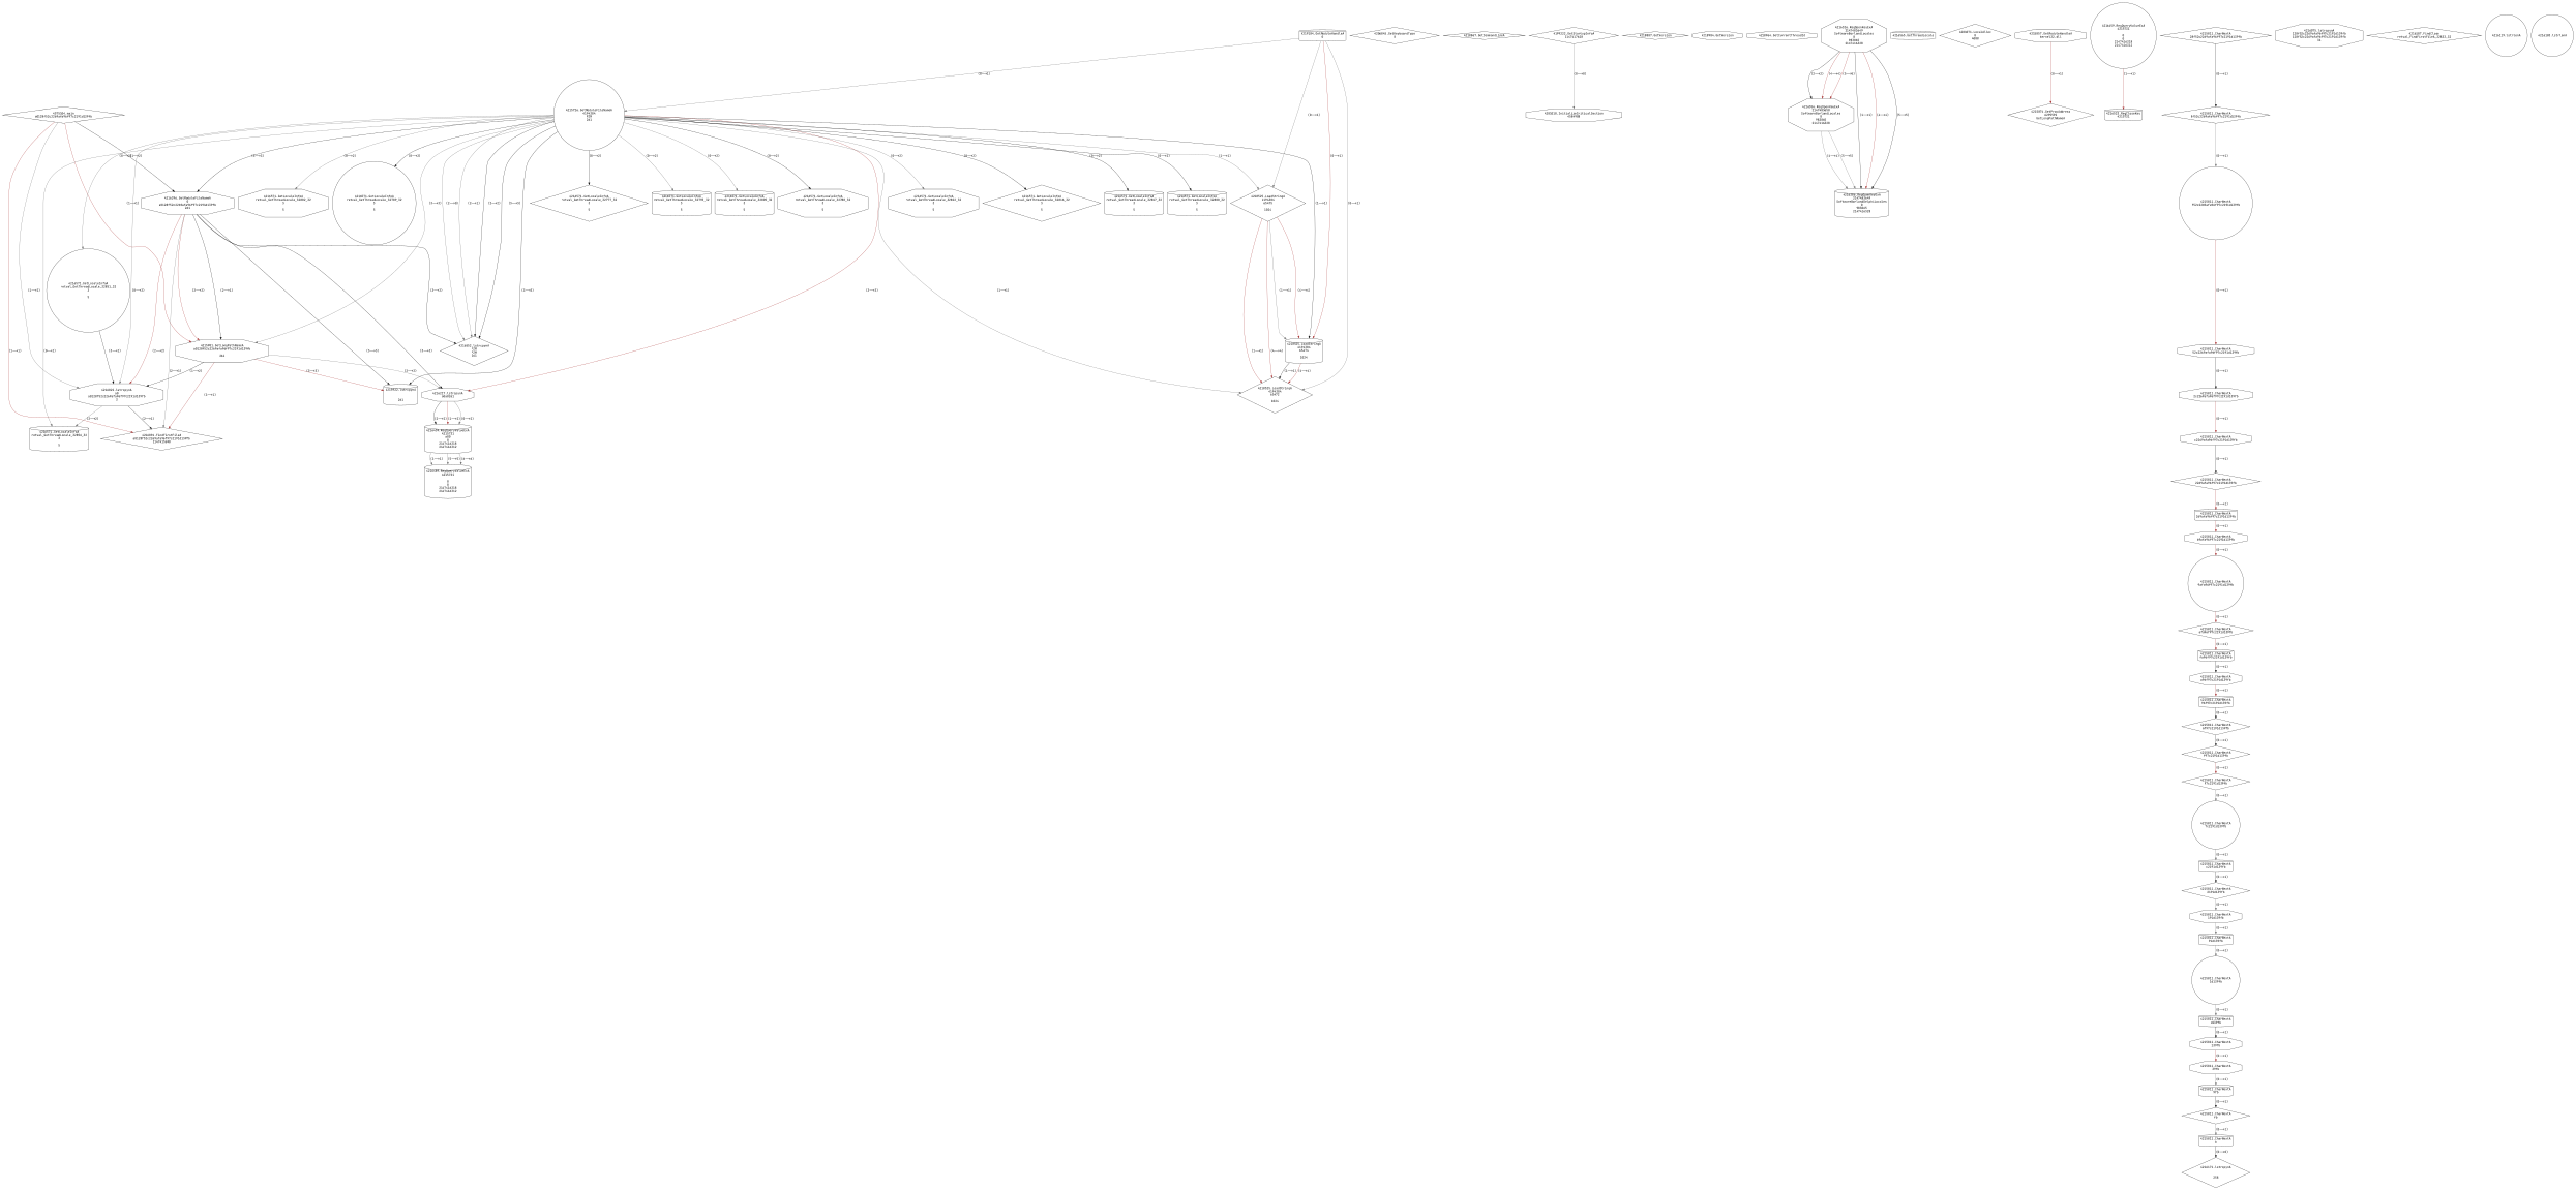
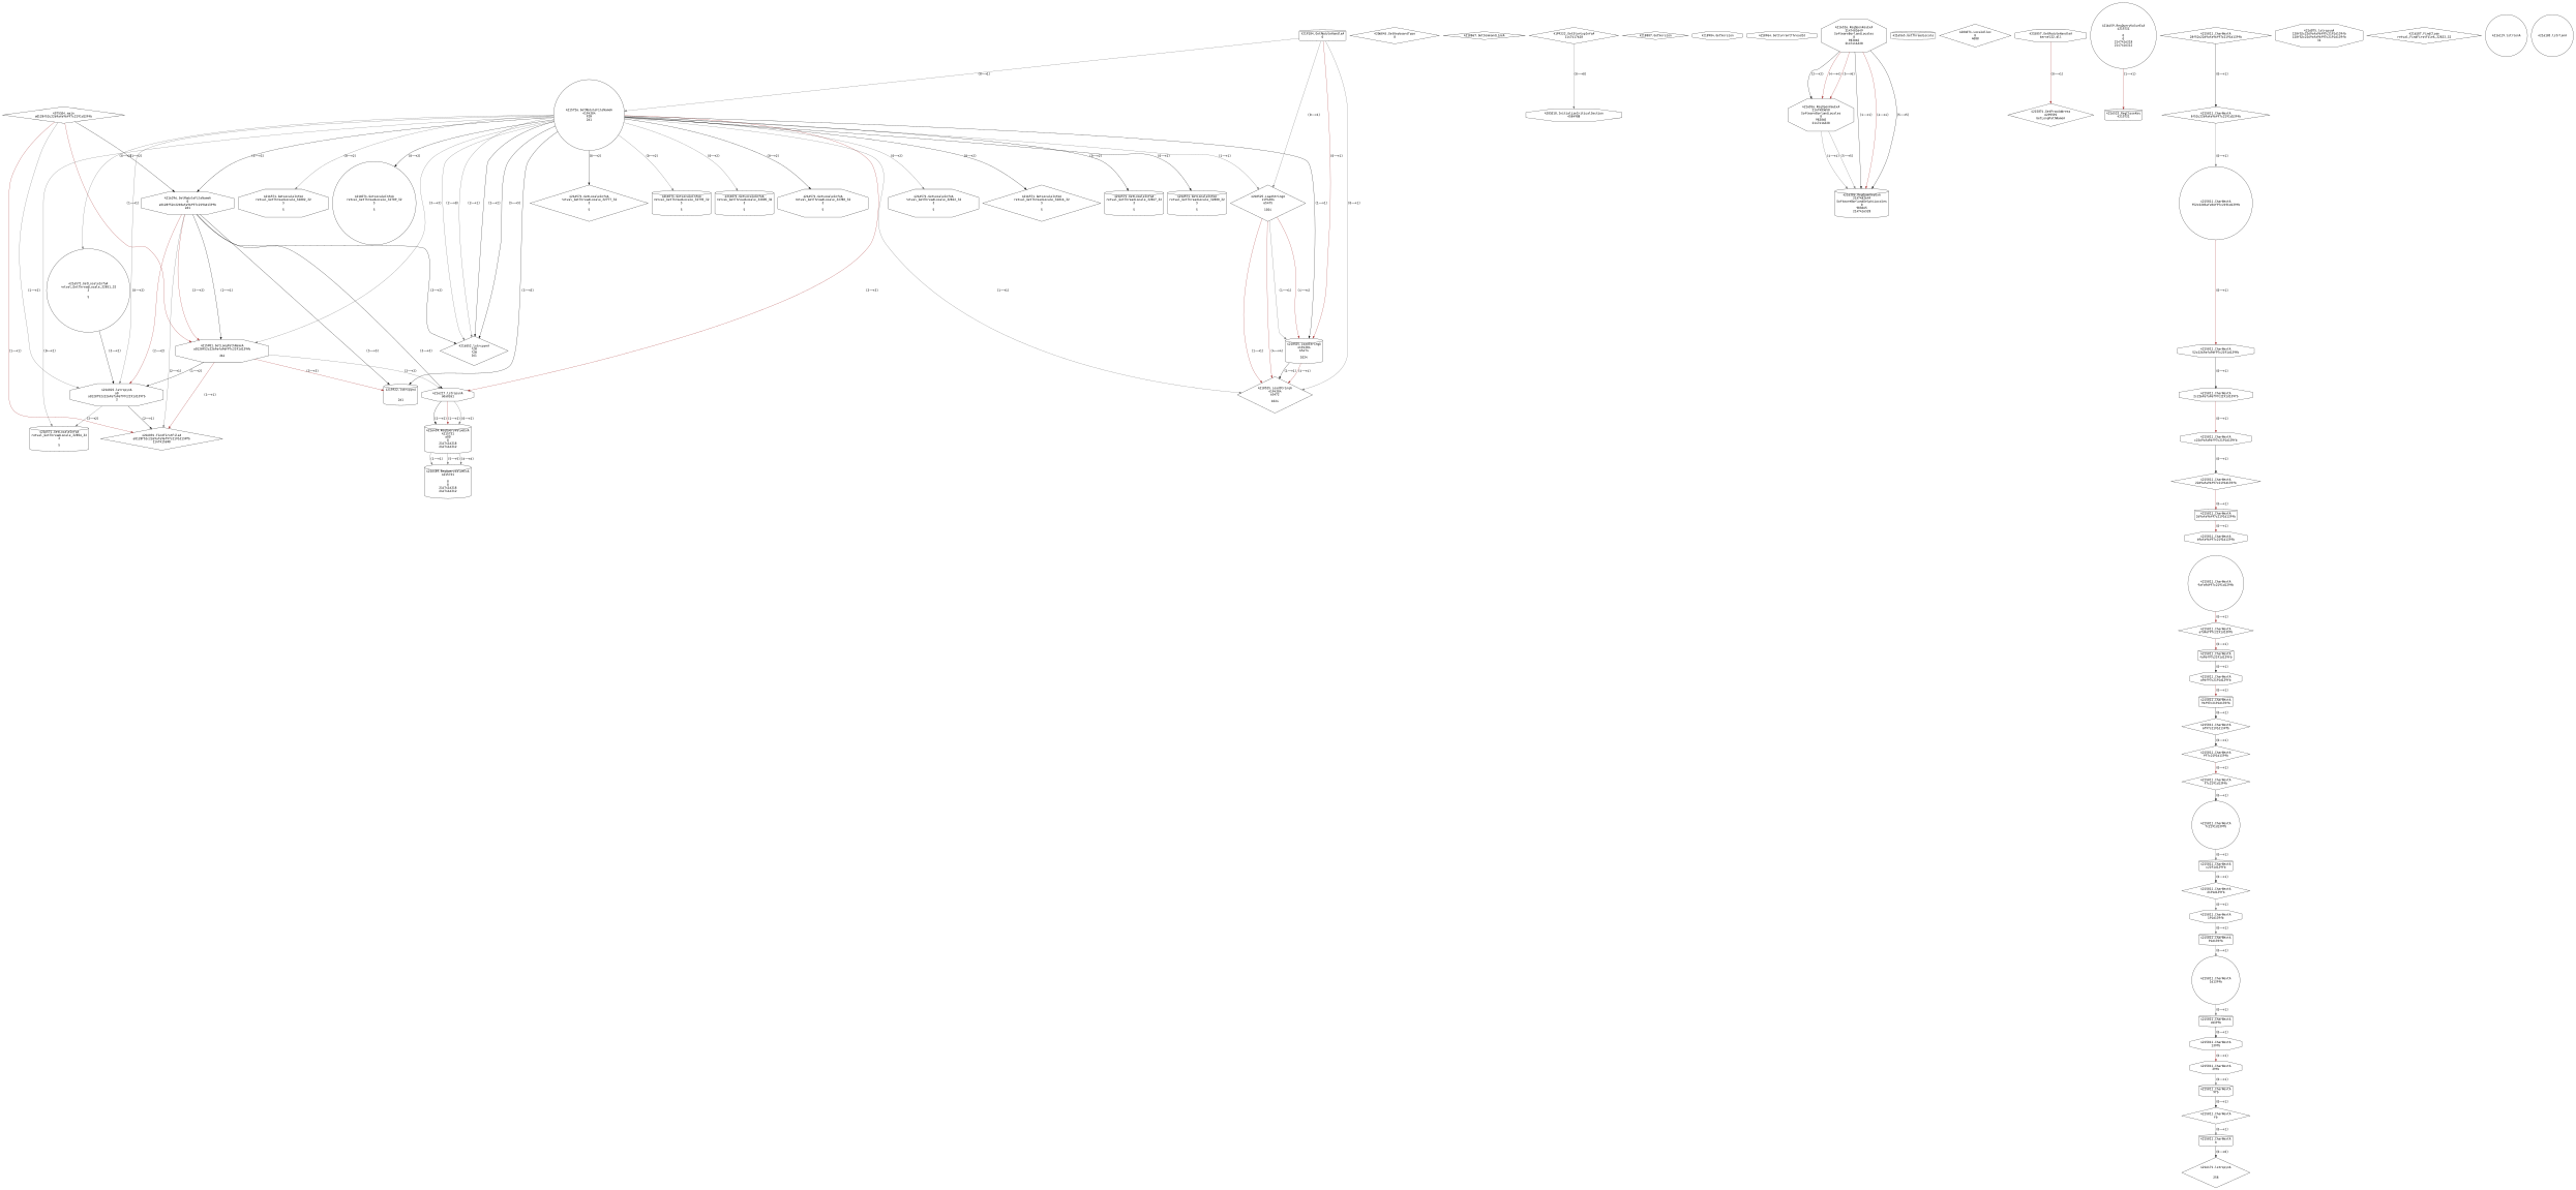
  digraph {
    fontname="JetBrains Mono"
    node [fontname="JetBrains Mono" shape=diamond]
    edge [color=gray40 fontname="JetBrains Mono"]
    n1 [label="4575104.main\na0128f52c2269afa96f97c2191d139fb"]
    n2 [label="4216296.GetModuleFileNameA\n0\na0128f52c2269afa96f97c2191d139fb\n261" shape=octagon]
    n3 [label="4215901.GetLongPathNameA\na0128f52c2269afa96f97c2191d139fb\n\n261" shape=octagon]
    n4 [label="4216022.lstrcpynA\na0\na0128f52c2269afa96f97c2191d139fb\n3" shape=octagon]
    n5 [label="4216094.FindFirstFileA\na0128f52c2269afa96f97c2191d139fb\n2147415690"]
    n6 [label="4216552.lstrcpynA\nPZM\nPZM\n261"]
    n7 [label="4215922.lstrcpynA\n\n\n261" shape=cylinder]
    n8 [label="4216217.lstrcpynA\na0a0261" shape=octagon]
    n9 [label="4216571.GetLocaleInfoA\nretval_GetThreadLocale_32856_32\n3\n\n5" shape=cylinder]
    n10 [label="4219184.GetModuleHandleA\n0" shape=cylinder]
    n11 [label="4215726.GetModuleFileNameA\n4194304\nPZM\n261" shape=circle]
    n12 [label="4218525.LoadStringA\n4194304\n65475\n\n1024"]
    n13 [label="4218525.LoadStringA\n4194304\n65474\n\n1024" shape=cylinder]
    n14 [label="4218525.LoadStringA\n4194304\n65472\n\n1024"]
    n15 [label="4216571.GetLocaleInfoA\nretval_GetThreadLocale_32777_32\n3\n\n5"]
    n16 [label="4216571.GetLocaleInfoA\nretval_GetThreadLocale_32793_32\n3\n\n5" shape=cylinder]
    n17 [label="4216571.GetLocaleInfoA\nretval_GetThreadLocale_32805_32\n3\n\n5" shape=cylinder]
    n18 [label="4216571.GetLocaleInfoA\nretval_GetThreadLocale_32788_32\n3\n\n5" shape=octagon]
    n19 [label="4216571.GetLocaleInfoA\nretval_GetThreadLocale_32822_32\n3\n\n5" shape=octagon]
    n20 [label="4216571.GetLocaleInfoA\nretval_GetThreadLocale_32816_32\n3\n\n5"]
    n21 [label="4216571.GetLocaleInfoA\nretval_GetThreadLocale_32817_32\n3\n\n5" shape=cylinder]
    n22 [label="4216571.GetLocaleInfoA\nretval_GetThreadLocale_32800_32\n3\n\n5" shape=cylinder]
    n23 [label="4216571.GetLocaleInfoA\nretval_GetThreadLocale_32802_32\n3\n\n5" shape=octagon]
    n24 [label="4216571.GetLocaleInfoA\nretval_GetThreadLocale_32851_32\n3\n\n5" shape=circle]
    n25 [label="4216571.GetLocaleInfoA\nretval_GetThreadLocale_32789_32\n3\n\n5" shape=circle]
    n26 [label="4206845.GetKeyboardType\n0"]
    n27 [label="4218867.GetCommandLineA\n"]
    n28 [label="4199222.GetStartupInfoA\n2147417628"]
    n29 [label="4201010.InitializeCriticalSection\n4584908" shape=octagon]
    n30 [label="4218887.GetVersion\n"]
    n31 [label="4218904.GetVersion\n" shape=octagon]
    n32 [label="4218964.GetCurrentThreadId\n" shape=octagon]
    n33 [label="4216459.RegQueryValueExA\n4215731\na00\n0\n2147416318\n2147416312" shape=cylinder]
    n34 [label="4216326.RegOpenKeyExA\n2147483649\nSoftware\Borland\Locales\n0\n983065\n2147416328" shape=octagon]
    n35 [label="4216356.RegOpenKeyExA\n2147483650\nSoftware\Borland\Locales\n0\n983065\n2147416328" shape=octagon]
    n36 [label="4216386.RegOpenKeyExA\n2147483649\nSoftware\Borland\Delphi\Locales\n0\n983065\n2147416328" shape=cylinder]
    n37 [label="4216565.GetThreadLocale\n" shape=cylinder]
    n38 [label="4201071.LocalAlloc\n0\n4088"]
    n39 [label="4215857.GetModuleHandleA\nkernel32.dll" shape=octagon]
    n40 [label="4215874.GetProcAddress\n6295592\nGetLongPathNameA"]
    n41 [label="4216459.RegQueryValueExA\n4215731\n\n0\n0\n2147416318\n2147416312" shape=circle]
    n42 [label="4216523.RegCloseKey\n4215731" shape=cylinder]
    n43 [label="4215811.CharNextA\n28f52c2269afa96f97c2191d139fb"]
    n44 [label="4215811.CharNextA\n8f52c2269afa96f97c2191d139fb"]
    n45 [label="4215811.CharNextA\nf52c2269afa96f97c2191d139fb" shape=circle]
    n46 [label="4215811.CharNextA\n52c2269afa96f97c2191d139fb" shape=octagon]
    n47 [label="4215811.CharNextA\n2c2269afa96f97c2191d139fb" shape=octagon]
    n48 [label="4215811.CharNextA\nc2269afa96f97c2191d139fb" shape=octagon]
    n49 [label="4215811.CharNextA\n2269afa96f97c2191d139fb"]
    n50 [label="4215811.CharNextA\n269afa96f97c2191d139fb" shape=cylinder]
    n51 [label="4215811.CharNextA\n69afa96f97c2191d139fb" shape=octagon]
    n52 [label="4215811.CharNextA\n9afa96f97c2191d139fb" shape=circle]
    n53 [label="4215811.CharNextA\nafa96f97c2191d139fb"]
    n54 [label="4215811.CharNextA\nfa96f97c2191d139fb" shape=cylinder]
    n55 [label="4215811.CharNextA\na96f97c2191d139fb" shape=octagon]
    n56 [label="4215811.CharNextA\n96f97c2191d139fb" shape=cylinder]
    n57 [label="4215811.CharNextA\n6f97c2191d139fb"]
    n58 [label="4215811.CharNextA\nf97c2191d139fb"]
    n59 [label="4215811.CharNextA\n97c2191d139fb"]
    n60 [label="4215811.CharNextA\n7c2191d139fb" shape=circle]
    n61 [label="4215811.CharNextA\nc2191d139fb" shape=cylinder]
    n62 [label="4215811.CharNextA\n2191d139fb"]
    n63 [label="4215811.CharNextA\n191d139fb" shape=octagon]
    n64 [label="4215811.CharNextA\n91d139fb" shape=cylinder]
    n65 [label="4215811.CharNextA\n1d139fb" shape=circle]
    n66 [label="4215811.CharNextA\nd139fb" shape=cylinder]
    n67 [label="4215811.CharNextA\n139fb" shape=octagon]
    n68 [label="4215811.CharNextA\n39fb" shape=octagon]
    n69 [label="4215811.CharNextA\n9fb" shape=cylinder]
    n70 [label="4215811.CharNextA\nfb"]
    n71 [label="4215811.CharNextA\nb" shape=cylinder]
    n72 [label="4216171.lstrcpynA\n\n\n258"]
    n73 [label="4216075.lstrcpynA\n128f52c2269afa96f97c2191d139fb\n128f52c2269afa96f97c2191d139fb\n31" shape=octagon]
    n74 [label="4216107.FindClose\nretval_FindFirstFileA_32833_32"]
    n75 [label="4216119.lstrlenA\n" shape=circle]
    n76 [label="4216183.lstrlenA\n" shape=circle]
    n77 [label="4216489.RegQueryValueExA\n4215731\n\n0\n0\n2147416318\n2147416312" shape=cylinder]
    n1 -> n2 [color=black label="(1-->2)"]
    n1 -> n3 [color=brown label="(1-->1)"]
    n1 -> n4 [label="(1-->2)"]
    n1 -> n5 [color=brown label="(1-->1)"]
    n2 -> n3 [color=black label="(2-->1)"]
    n2 -> n3 [color=brown label="(3-->3)"]
    n2 -> n4 [color=brown label="(2-->2)"]
    n2 -> n5 [label="(2-->1)"]
    n2 -> n6 [color=black label="(3-->3)"]
    n2 -> n7 [color=black label="(3-->3)"]
    n2 -> n8 [color=black label="(3-->3)"]
    n3 -> n4 [color=black label="(1-->2)"]
    n3 -> n5 [color=brown label="(1-->1)"]
    n3 -> n7 [color=brown label="(3-->3)"]
    n3 -> n8 [label="(3-->3)"]
    n4 -> n5 [color=black label="(2-->1)"]
    n4 -> n9 [label="(3-->2)"]
    n8 -> n33 [color=brown label="(1-->2)"]
    n8 -> n33 [color=black label="(2-->2)"]
    n8 -> n33 [label="(0-->2)"]
    n10 -> n11 [label="(0-->1)"]
    n10 -> n12 [label="(0-->1)"]
    n10 -> n13 [color=brown label="(0-->1)"]
    n10 -> n14 [label="(0-->1)"]
    n11 -> n2 [color=black label="(3-->3)"]
    n11 -> n3 [label="(3-->3)"]
    n11 -> n4 [label="(0-->3)"]
    n11 -> n6 [label="(2-->1)"]
    n11 -> n6 [color=black label="(2-->2)"]
    n11 -> n6 [color=black label="(3-->3)"]
    n11 -> n6 [label="(2-->0)"]
    n11 -> n7 [color=black label="(3-->3)"]
    n11 -> n8 [color=brown label="(3-->3)"]
    n11 -> n9 [label="(0-->2)"]
    n11 -> n12 [label="(1-->1)"]
    n11 -> n13 [color=black label="(1-->1)"]
    n11 -> n14 [label="(1-->1)"]
    n11 -> n15 [color=black label="(0-->2)"]
    n11 -> n16 [label="(0-->2)"]
    n11 -> n17 [label="(0-->2)"]
    n11 -> n18 [color=black label="(0-->2)"]
    n11 -> n19 [label="(0-->2)"]
    n11 -> n20 [color=black label="(0-->2)"]
    n11 -> n21 [color=black label="(0-->2)"]
    n11 -> n22 [color=black label="(0-->2)"]
    n11 -> n23 [label="(0-->2)"]
    n11 -> n24 [label="(0-->2)"]
    n11 -> n25 [color=black label="(0-->2)"]
    n12 -> n13 [label="(1-->1)"]
    n12 -> n13 [color=brown label="(4-->4)"]
    n12 -> n14 [color=brown label="(1-->1)"]
    n12 -> n14 [color=brown label="(4-->4)"]
    n13 -> n14 [color=black label="(1-->1)"]
    n13 -> n14 [color=brown label="(4-->4)"]
    n24 -> n4 [color=black label="(3-->2)"]
    n28 -> n29 [label="(0-->0)"]
    n33 -> n77 [label="(1-->1)"]
    n33 -> n77 [label="(5-->5)"]
    n33 -> n77 [label="(6-->6)"]
    n34 -> n35 [color=black label="(2-->2)"]
    n34 -> n35 [color=brown label="(4-->4)"]
    n34 -> n35 [color=brown label="(5-->5)"]
    n34 -> n36 [color=black label="(1-->1)"]
    n34 -> n36 [color=brown label="(4-->4)"]
    n34 -> n36 [color=black label="(5-->5)"]
    n35 -> n36 [label="(4-->4)"]
    n35 -> n36 [label="(5-->5)"]
    n39 -> n40 [color=brown label="(0-->1)"]
    n41 -> n42 [color=brown label="(1-->1)"]
    n43 -> n44 [color=black label="(0-->1)"]
    n44 -> n45 [label="(0-->1)"]
    n45 -> n46 [color=brown label="(0-->1)"]
    n46 -> n47 [color=black label="(0-->1)"]
    n47 -> n48 [color=brown label="(0-->1)"]
    n48 -> n49 [color=black label="(0-->1)"]
    n49 -> n50 [color=brown label="(0-->1)"]
    n50 -> n51 [color=brown label="(0-->1)"]
-   n51 -> n52 [color=brown label="(0-->1)"]
    n52 -> n53 [color=brown label="(0-->1)"]
    n53 -> n54 [color=brown label="(0-->1)"]
    n54 -> n55 [color=black label="(0-->1)"]
    n55 -> n56 [color=brown label="(0-->1)"]
    n56 -> n57 [color=black label="(0-->1)"]
    n57 -> n58 [color=black label="(0-->1)"]
    n58 -> n59 [color=brown label="(0-->1)"]
-   n59 -> n60 [label="(0-->1)"]
+   n59 -> n60 [color=black label="(0-->1)"]
    n60 -> n61 [label="(0-->1)"]
    n61 -> n62 [color=black label="(0-->1)"]
    n62 -> n63 [label="(0-->1)"]
    n63 -> n64 [label="(0-->1)"]
    n64 -> n65 [label="(0-->1)"]
    n65 -> n66 [label="(0-->1)"]
    n66 -> n67 [color=black label="(0-->1)"]
    n67 -> n68 [color=brown label="(0-->1)"]
    n68 -> n69 [label="(0-->1)"]
    n69 -> n70 [color=black label="(0-->1)"]
    n70 -> n71 [label="(0-->1)"]
    n71 -> n72 [color=black label="(0-->0)"]
  }
